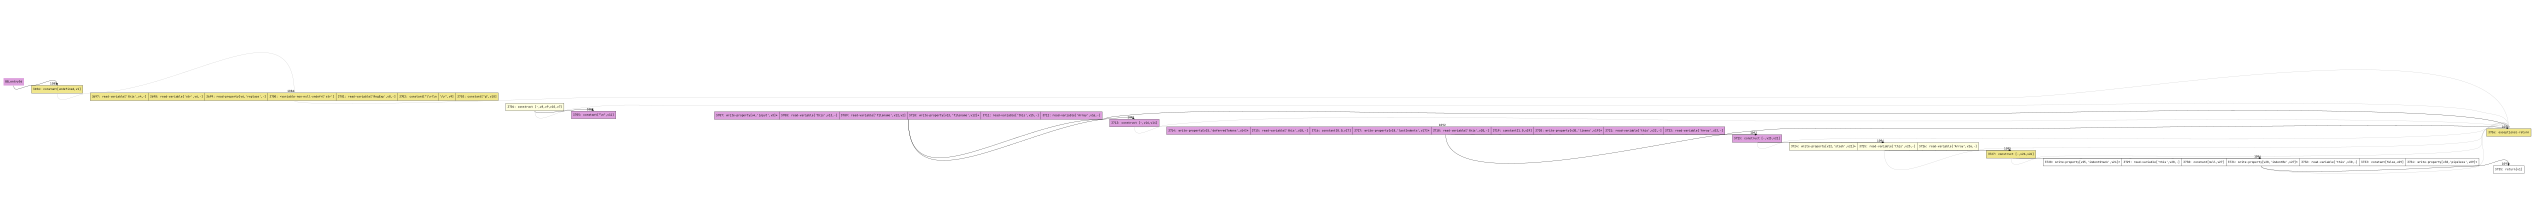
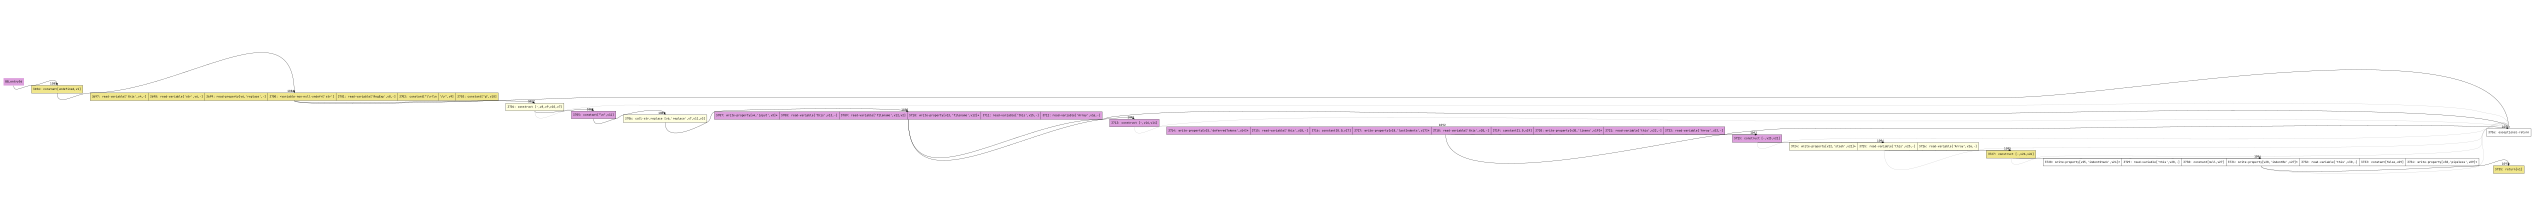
  digraph {
    fontname="JetBrains Mono"
    rankdir=LR
    node [fillcolor=plum fontname="JetBrains Mono" shape=record style=filled]
    edge [fontname="JetBrains Mono" headport=n tailport=s]
    BB_entry56 [shape=none]
    n2 [fillcolor=khaki label="{3696: constant[undefined,v1]}"]
    n3 [fillcolor=khaki label="{3697: read-variable['this',v4,-]|3698: read-variable['str',v6,-]|3699: read-property[v6,'replace',-]|3700: \<variable-non-null-undef\>['str']|3701: read-variable['RegExp',v8,-]|3702: constant[\"\\\\r\\\\n|\\\\r\",v9]|3703: constant[\"g\",v10]}"]
    n4 [fillcolor=lightyellow label="{3704: construct [-,v8,v9,v10,v7]}"]
-   n5 [fillcolor=khaki label="{3736: exceptional-return}"]
+   n5 [fillcolor=white label="{3736: exceptional-return}"]
    n6 [label="{3705: constant[\"\\n\",v11]}"]
+   n7 [fillcolor=lightyellow label="{3706: call-str.replace [v6,'replace',v7,v11,v3]}"]
    n8 [label="{3707: write-property[v4,'input',v3]*|3708: read-variable['this',v13,-]|3709: read-variable['filename',v12,v2]|3710: write-property[v13,'filename',v12]*|3711: read-variable['this',v15,-]|3712: read-variable['Array',v16,-]}"]
    n9 [label="{3713: construct [-,v16,v14]}"]
    n10 [label="{3714: write-property[v15,'deferredTokens',v14]*|3715: read-variable['this',v18,-]|3716: constant[0.0,v17]|3717: write-property[v18,'lastIndents',v17]*|3718: read-variable['this',v20,-]|3719: constant[1.0,v19]|3720: write-property[v20,'lineno',v19]*|3721: read-variable['this',v22,-]|3722: read-variable['Array',v23,-]}"]
    n11 [label="{3723: construct [-,v23,v21]}"]
    n12 [fillcolor=lightyellow label="{3724: write-property[v22,'stash',v21]*|3725: read-variable['this',v25,-]|3726: read-variable['Array',v26,-]}"]
    n13 [fillcolor=khaki label="{3727: construct [-,v26,v24]}"]
    n14 [fillcolor=white label="{3728: write-property[v25,'indentStack',v24]*|3729: read-variable['this',v28,-]|3730: constant[null,v27]|3731: write-property[v28,'indentRe',v27]*|3732: read-variable['this',v30,-]|3733: constant[false,v29]|3734: write-property[v30,'pipeless',v29]*}"]
-   n15 [fillcolor=white label="{3735: return[v1]}"]
+   n15 [fillcolor=khaki label="{3735: return[v1]}"]
    BB_entry56 -> n2 [headlabel="    1085"]
-   n2 -> n3 [headlabel="      1086" color=gray]
-   n3 -> n5 [color=gray headlabel="      1098"]
+   n2 -> n3 [headlabel="      1086"]
+   n3 -> n4 [headlabel="      1087"]
+   n3 -> n5 [color=black headlabel="      1098"]
    n4 -> n5 [color=gray]
    n4 -> n6 [headlabel="      1088"]
+   n6 -> n7 [headlabel="      1089"]
+   n7 -> n8 [headlabel="      1090"]
    n8 -> n5 [color=black]
    n8 -> n9 [headlabel="      1091"]
    n9 -> n5 [color=gray]
    n9 -> n10 [color=gray headlabel="      1092"]
    n10 -> n5 [color=black]
    n10 -> n11 [headlabel="      1093"]
    n11 -> n5 [color=gray]
    n11 -> n12 [headlabel="      1094"]
    n12 -> n5 [color=gray]
    n12 -> n13 [headlabel="      1095"]
    n13 -> n5 [color=gray]
    n13 -> n14 [headlabel="      1096"]
    n14 -> n5 [color=gray]
    n14 -> n15 [headlabel="      1097"]
  }
